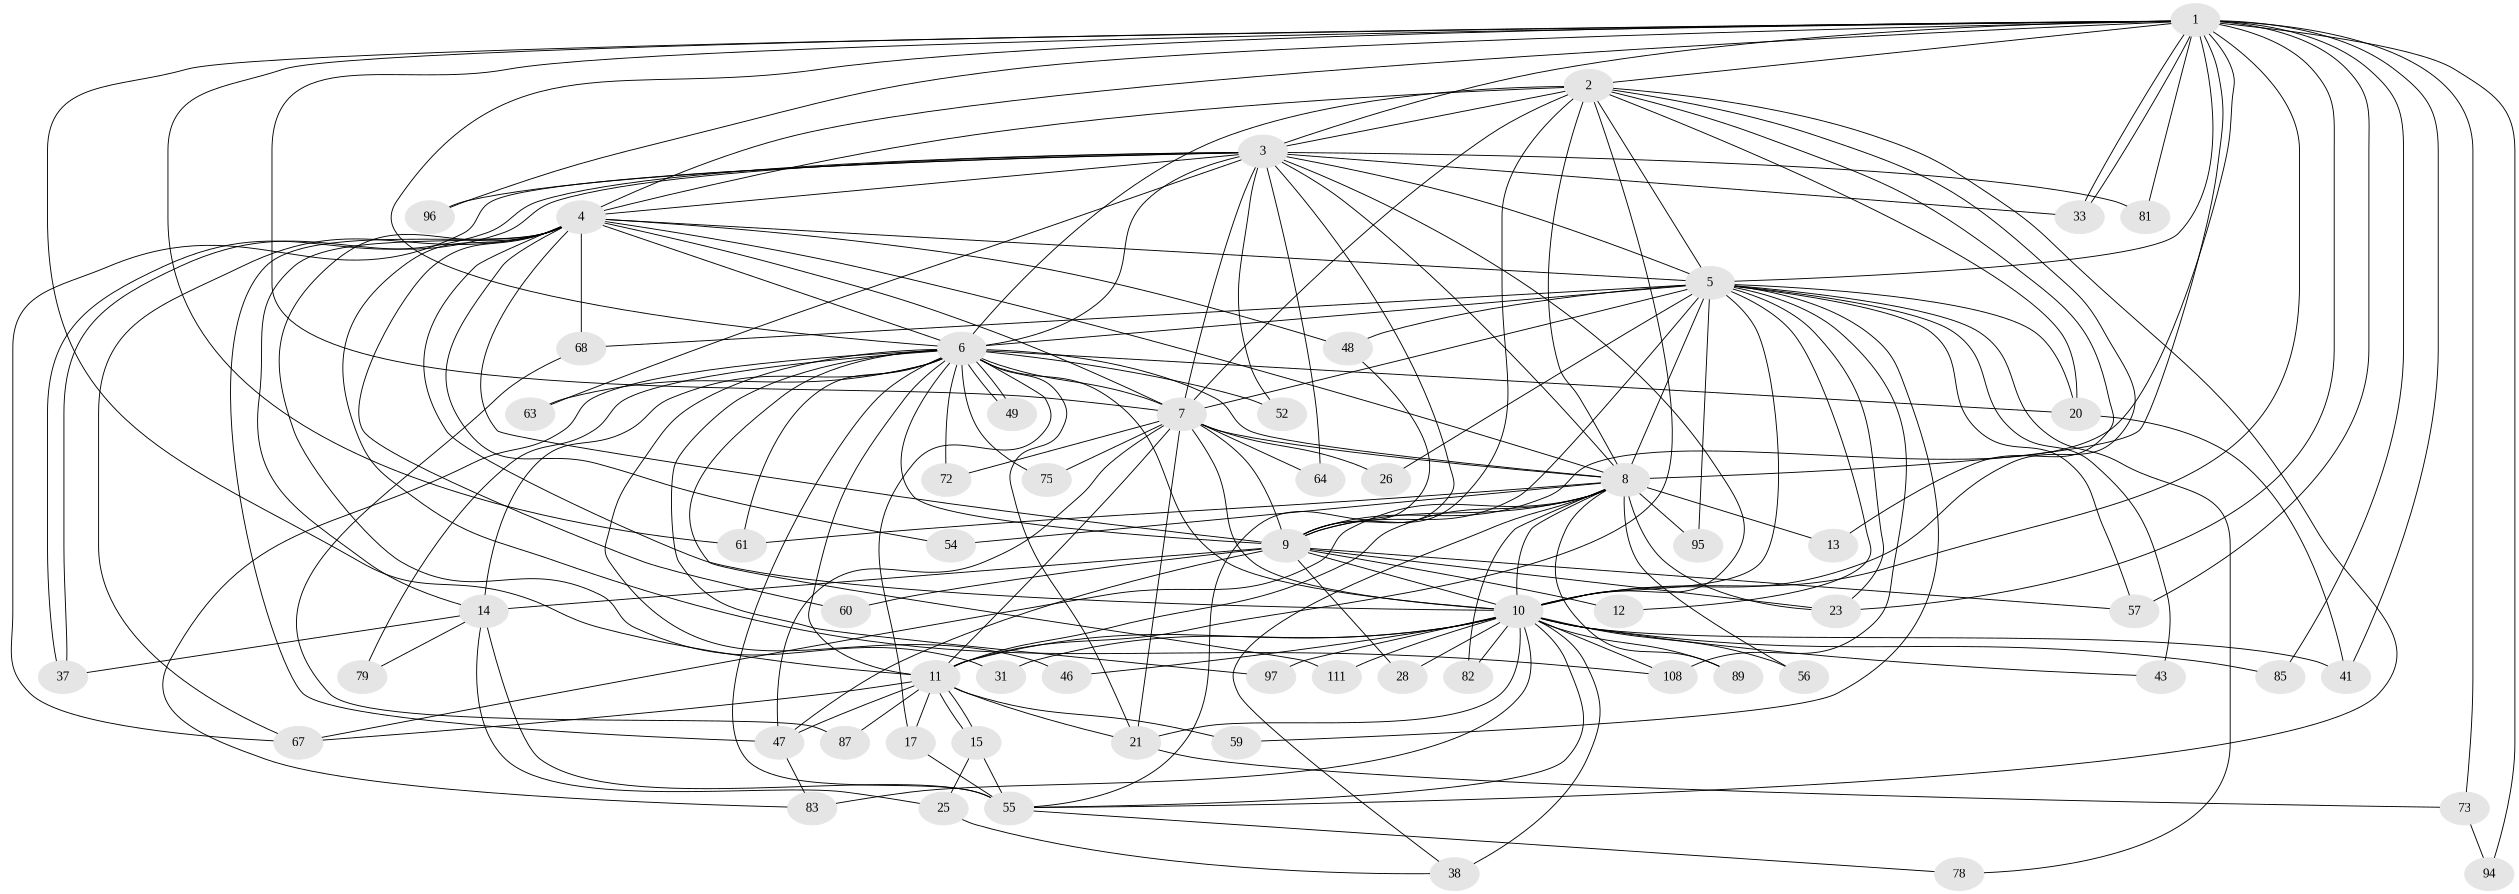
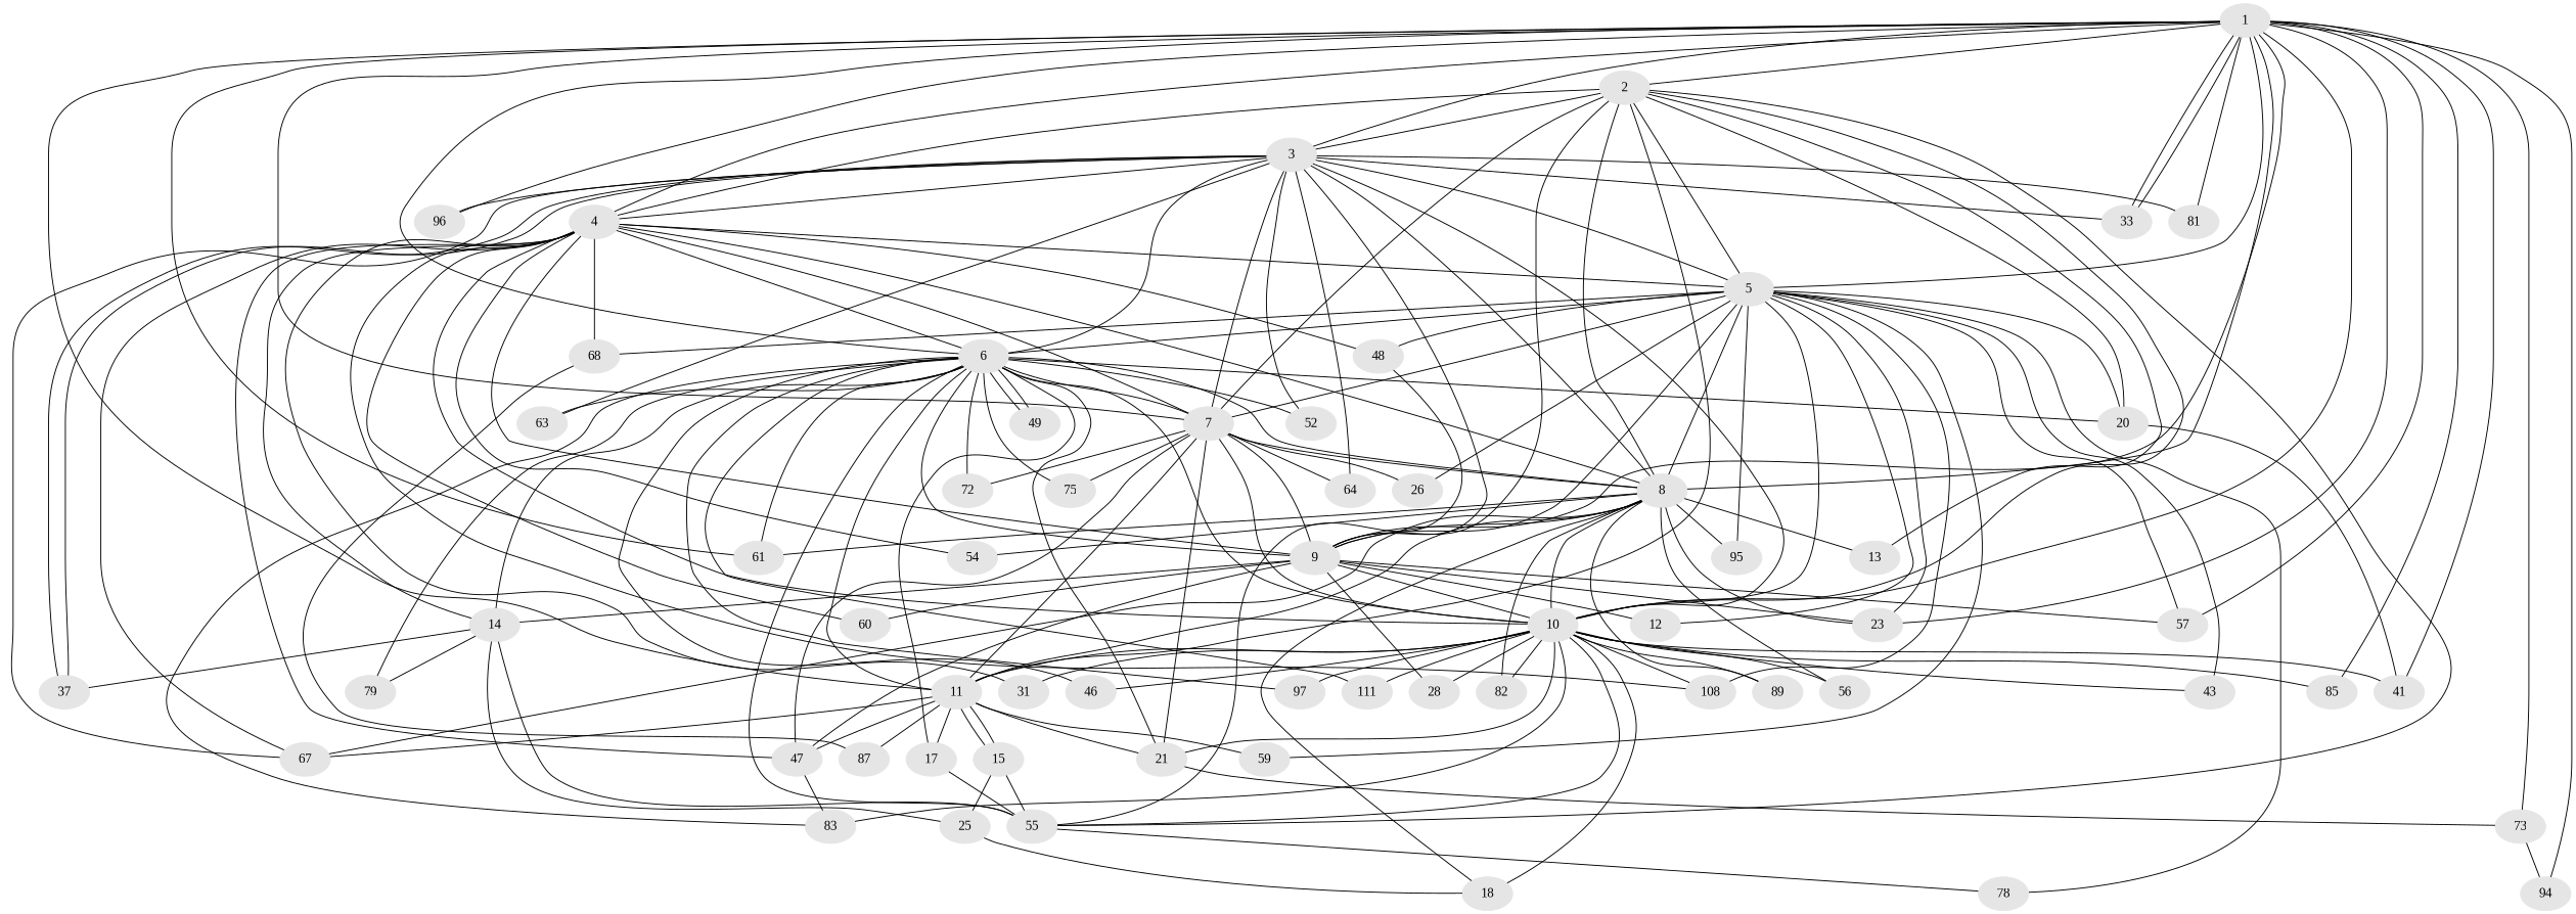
  graph {
    fontname="Liberation Serif"
    node [color=gray90 fontname="Liberation Serif" style=filled]
    edge [fontname="Liberation Serif"]
    1 [super="+19"]
    2 [super="+104+109"]
    3
    4
    5
    6 [super="+30+50"]
    7 [super="+36"]
    8 [super="+22+42+51"]
    9
    10 [super="+27+74+18"]
    11 [super="+24+107+93"]
    n12 [label=96]
    23 [super="+102+70"]
    33 [super="+122"]
    41
    57 [super="+59"]
    61 [super="+118"]
    73 [super="+80"]
    81
    85
    94
    13
    20 [super="+100"]
    55 [super="+103+62+66"]
    37 [super="+88"]
    52
    63
    64
    67 [super="+114"]
    14 [super="+29"]
    31
    47 [super="+86"]
    48
    54
    60
    68
    108 [super="+115"]
    12
    26
    n40 [label=59]
    43
    78
    95 [super="+123"]
    17
    21 [super="+99+110"]
    46
    49
    72
    75
    79
    83 [super="+90"]
    97
    111
-   38 [super="+45"]
+   38 [super="+45" label=18]
    56
    82
    89
    28
    15
    87
    25
    1 -- 2 [weight=2]
    1 -- 3
    1 -- 4
    1 -- 5 [weight=2]
    1 -- 6
    1 -- 7
    1 -- 8 [weight=3]
    1 -- 9
    1 -- 10 [weight=2]
    1 -- 11
    1 -- n12
    1 -- 23
    1 -- 33
    1 -- 33
    1 -- 41
    1 -- 57
    1 -- 61
    1 -- 73 [weight=2]
    1 -- 81
    1 -- 85
    1 -- 94
    2 -- 3
    2 -- 4 [weight=2]
    2 -- 5
-   2 -- 6
    2 -- 7
    2 -- 8
    2 -- 9 [weight=2]
    2 -- 10
    2 -- 11
    2 -- 13
    2 -- 20
    2 -- 55
    3 -- 4
    3 -- 5
    3 -- 6
    3 -- 7
    3 -- 8
    3 -- 9
    3 -- 10 [weight=2]
    3 -- n12
    3 -- 33
    3 -- 81
    3 -- 37
    3 -- 37
    3 -- 52
    3 -- 63
    3 -- 64
    3 -- 67
    4 -- 5
    4 -- 6
    4 -- 7
    4 -- 8
    4 -- 9
    4 -- 10 [weight=2]
    4 -- 67
    4 -- 14
    4 -- 31
    4 -- 47
    4 -- 48
    4 -- 54
    4 -- 60
    4 -- 68
    4 -- 108
    5 -- 6 [weight=2]
    5 -- 7
    5 -- 8
    5 -- 9
    5 -- 10 [weight=2]
    5 -- 23
    5 -- 57
    5 -- 20
    5 -- 48
    5 -- 68
    5 -- 108
    5 -- 12
    5 -- 26
    5 -- n40
    5 -- 43
    5 -- 78
    5 -- 95 [weight=2]
    6 -- 7
    6 -- 8 [weight=2]
    6 -- 9
    6 -- 10 [weight=3]
    6 -- 11
    6 -- 61
    6 -- 20
    6 -- 55 [weight=3]
    6 -- 52
    6 -- 63
    6 -- 14
    6 -- 17
    6 -- 21
    6 -- 46
    6 -- 49
    6 -- 49
    6 -- 72
    6 -- 75
    6 -- 79
    6 -- 83
    6 -- 97
    6 -- 111
    7 -- 8 [weight=2]
    7 -- 9
    7 -- 10 [weight=4]
    7 -- 11
    7 -- 64
    7 -- 47
    7 -- 26
    7 -- 21
    7 -- 72
    7 -- 75
    8 -- 9
    8 -- 10 [weight=2]
    8 -- 11 [weight=2]
    8 -- 23
    8 -- 61
    8 -- 13
    8 -- 67
    8 -- 54
    8 -- 95
    8 -- 38
    8 -- 56
    8 -- 82
    8 -- 89
    9 -- 10 [weight=3]
    9 -- 23
    9 -- 57
    9 -- 14 [weight=2]
    9 -- 47
    9 -- 60
    9 -- 12
    9 -- 28
    10 -- 11 [weight=4]
    10 -- 41
    10 -- 85
    10 -- 55 [weight=2]
    10 -- 31
    10 -- 108
    10 -- 43
    10 -- 21
    10 -- 46
    10 -- 83 [weight=2]
    10 -- 97
    10 -- 111
    10 -- 38 [weight=2]
    10 -- 56
    10 -- 82
    10 -- 89
    10 -- 28
    11 -- 67
    11 -- 47
    11 -- n40
    11 -- 17
    11 -- 21
    11 -- 15
    11 -- 15
    11 -- 87
    73 -- 94
    20 -- 41
    55 -- 78
    14 -- 55
    14 -- 37
    14 -- 79
    14 -- 25
    47 -- 83
    48 -- 55
    68 -- 87
    17 -- 55
    21 -- 73
    15 -- 55
    15 -- 25
    25 -- 38
  }
